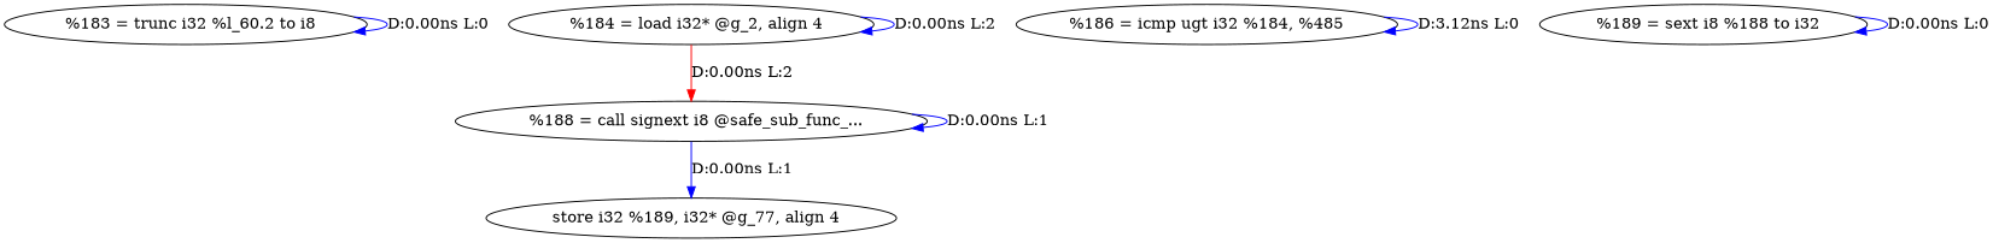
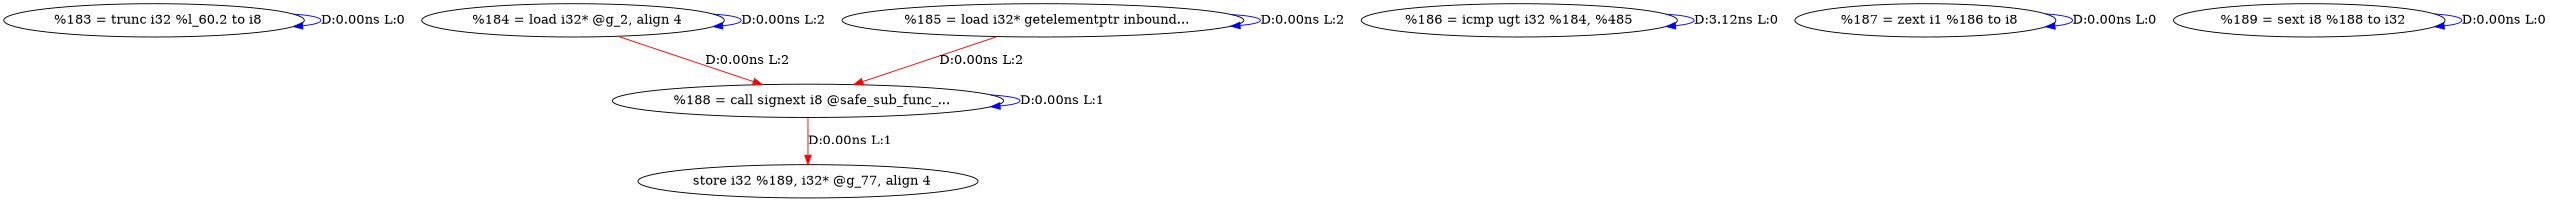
  digraph {
    edge [color=blue]
    n1 [label="  %183 = trunc i32 %l_60.2 to i8"]
    n2 [label="  %184 = load i32* @g_2, align 4"]
    n3 [label="  %188 = call signext i8 @safe_sub_func_..."]
    n4 [label="  store i32 %189, i32* @g_77, align 4"]
+   n5 [label="  %185 = load i32* getelementptr inbound..."]
    n6 [label="%186 = icmp ugt i32 %184, %485"]
+   n7 [label="  %187 = zext i1 %186 to i8"]
    n8 [label="  %189 = sext i8 %188 to i32"]
    n1 -> n1 [label="D:0.00ns L:0"]
    n2 -> n2 [label="D:0.00ns L:2"]
    n2 -> n3 [color=red label="D:0.00ns L:2"]
    n3 -> n3 [label="D:0.00ns L:1"]
-   n3 -> n4 [label="D:0.00ns L:1"]
+   n3 -> n4 [color=red label="D:0.00ns L:1"]
+   n5 -> n3 [color=red label="D:0.00ns L:2"]
+   n5 -> n5 [label="D:0.00ns L:2"]
    n6 -> n6 [label="D:3.12ns L:0"]
+   n7 -> n7 [label="D:0.00ns L:0"]
    n8 -> n8 [label="D:0.00ns L:0"]
  }
